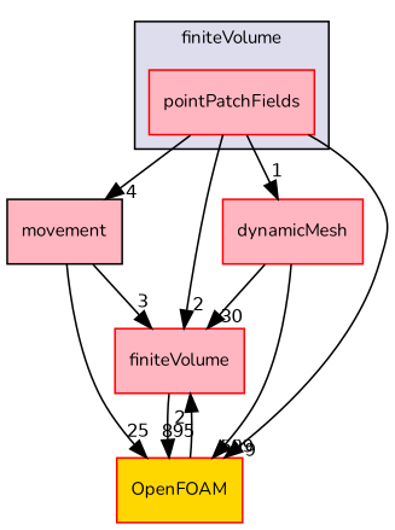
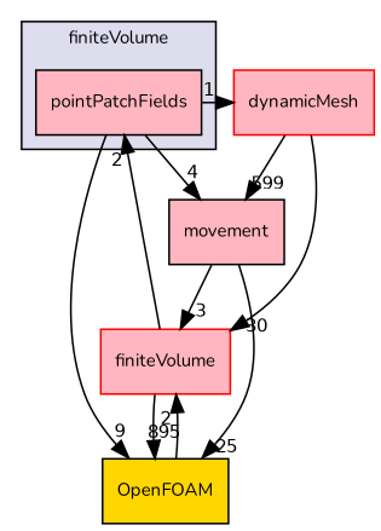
  digraph {
    compound=true
    fontname=Nunito
    node [fillcolor=lightpink fontname=Nunito fontsize=10 shape=box style=filled color=red]
    edge [fontname=Nunito headlabel=2 labeldistance=1.5 labelfontname=Helvetica labelfontsize=10]
-   n1 [label=pointPatchFields pencolor=black]
+   n1 [label=pointPatchFields pencolor=black color=""]
    n2 [label=finiteVolume]
    n3 [label=movement color=""]
    n4 [label=dynamicMesh]
-   n5 [fillcolor=gold label=OpenFOAM]
+   n5 [color=black fillcolor=gold label=OpenFOAM]
    subgraph cluster_1 {
      bgcolor="#ddddee"
      fontsize=10
      label=finiteVolume
      pencolor=black
      n1
    }
-   n1 -> n2
+   n2 -> n1
    n1 -> n3 [headlabel=4]
    n1 -> n4 [headlabel=1]
    n1 -> n5 [headlabel=9]
    n2 -> n5 [headlabel=895]
    n3 -> n2 [headlabel=3]
    n3 -> n5 [headlabel=25]
    n4 -> n2 [headlabel=30]
-   n4 -> n5 [headlabel=599]
+   n4 -> n3 [headlabel=599]
    n5 -> n2
  }
